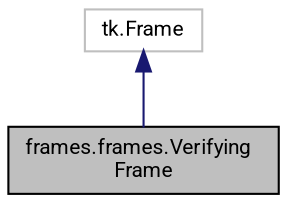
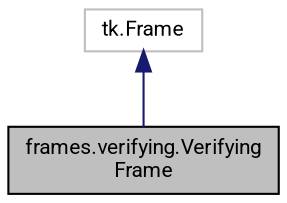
  digraph {
    fontname=Roboto
    node [fontname=Roboto fontsize=10 shape=record style=filled]
-   n1 [color=black fillcolor=grey75 fontcolor=black height=0.2 label="frames.frames.Verifying\lFrame" width=0.4]
+   n1 [color=black fillcolor=grey75 fontcolor=black height=0.2 label="frames.verifying.Verifying\lFrame" width=0.4]
    n2 [color=grey75 fillcolor=white height=0.2 label="tk.Frame" width=0.4]
    n2 -> n1 [color=midnightblue dir=back fontname=Roboto fontsize=10 labelfontname=Helvetica labelfontsize=10 style=solid]
  }
